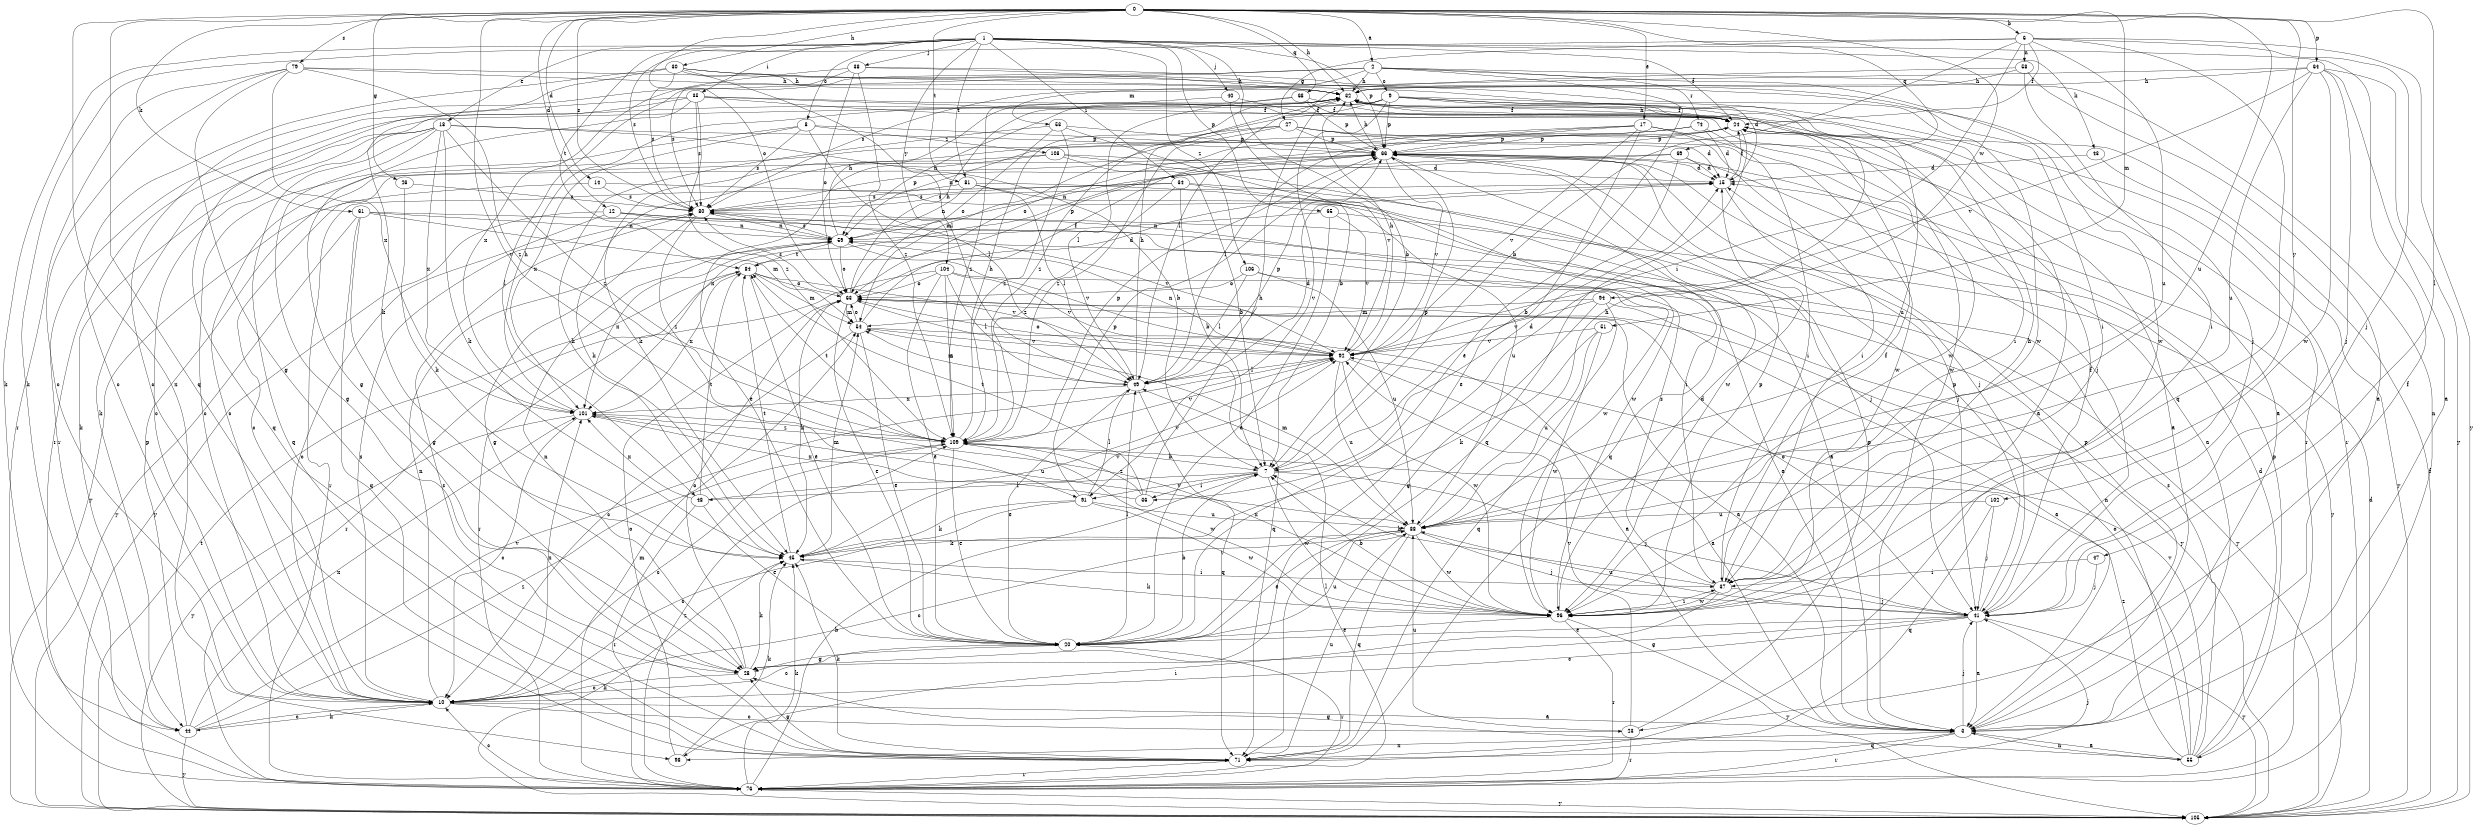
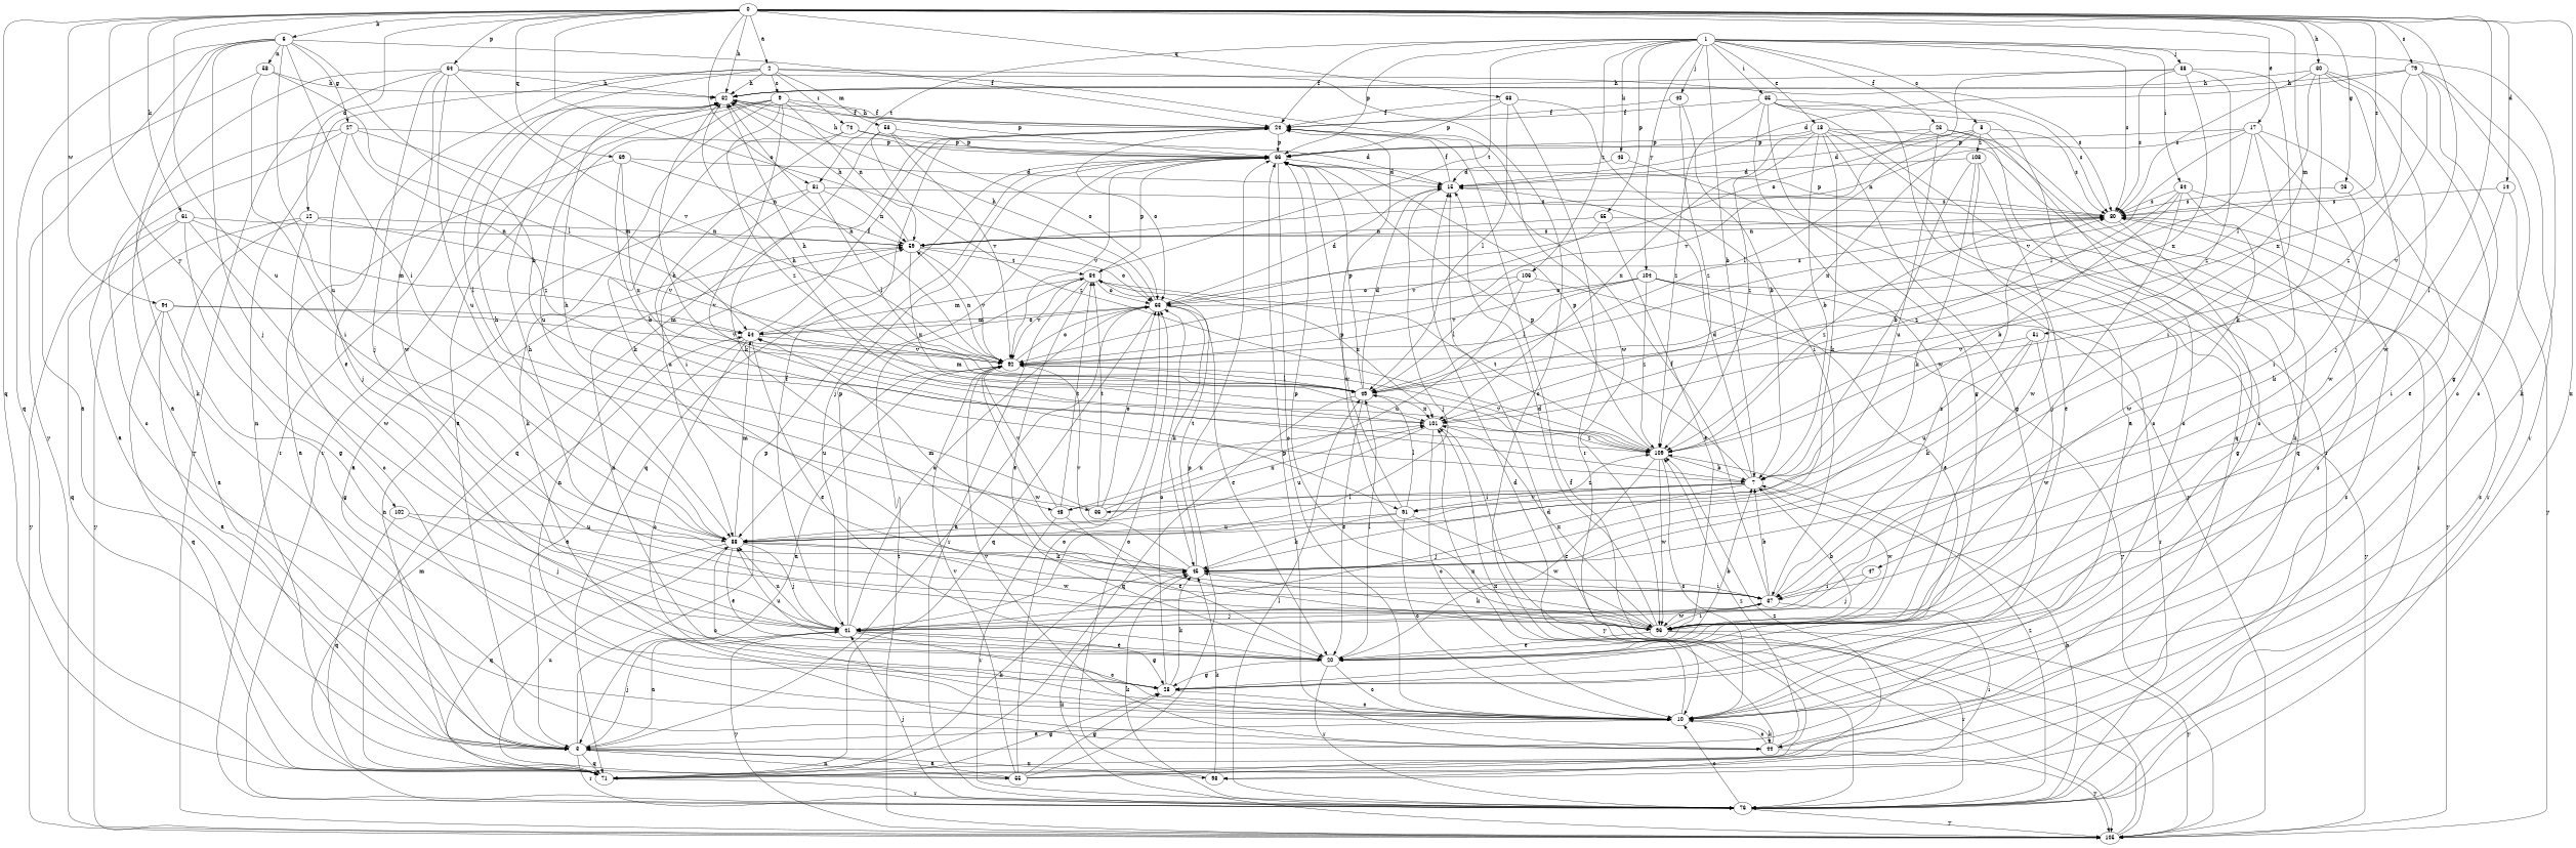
  strict digraph {
    0
    2
    6
    12
    14
    17
    26
    30
    32
    47
    51
    61
    63
    64
    68
    69
    71
    79
    80
    81
    88
    91
    94
    98
    102
    9
    10
    20
    48
    53
    55
    74
    96
    7
    24
    44
    41
    27
    36
    58
    105
    3
    59
    92
    37
    66
    49
    45
    76
    28
    54
    15
    101
    109
    1
    8
    n57 [label=18]
    23
    34
    35
    38
    40
    43
    65
    84
    104
    106
    108
    0 -> 2 [label=a]
    0 -> 6 [label=b]
    0 -> 12 [label=d]
    0 -> 14 [label=d]
    0 -> 17 [label=e]
    0 -> 26 [label=g]
    0 -> 30 [label=h]
    0 -> 32 [label=h]
    0 -> 47 [label=l]
    0 -> 51 [label=m]
    0 -> 61 [label=k]
    0 -> 63 [label=o]
    0 -> 64 [label=p]
    0 -> 68 [label=q]
    0 -> 69 [label=q]
    0 -> 71 [label=q]
    0 -> 79 [label=s]
    0 -> 80 [label=s]
    0 -> 81 [label=t]
    0 -> 88 [label=u]
    0 -> 91 [label=v]
    0 -> 94 [label=w]
    0 -> 98 [label=x]
    0 -> 102 [label=y]
    2 -> 32 [label=h]
    2 -> 9 [label=c]
    2 -> 10 [label=c]
    2 -> 20 [label=e]
    2 -> 48 [label=l]
    2 -> 53 [label=m]
    2 -> 55 [label=n]
    2 -> 74 [label=r]
    2 -> 96 [label=w]
    6 -> 71 [label=q]
    6 -> 88 [label=u]
    6 -> 7 [label=b]
    6 -> 24 [label=f]
    6 -> 44 [label=k]
    6 -> 41 [label=j]
    6 -> 27 [label=g]
    6 -> 36 [label=i]
    6 -> 58 [label=n]
    6 -> 105 [label=y]
    12 -> 10 [label=c]
    12 -> 105 [label=y]
    12 -> 3 [label=a]
    12 -> 59 [label=n]
    12 -> 92 [label=v]
    14 -> 80 [label=s]
    14 -> 105 [label=y]
    14 -> 37 [label=i]
    17 -> 20 [label=e]
    17 -> 96 [label=w]
    17 -> 59 [label=n]
    17 -> 92 [label=v]
    17 -> 37 [label=i]
    17 -> 66 [label=p]
    17 -> 49 [label=l]
    26 -> 80 [label=s]
    26 -> 45 [label=k]
    30 -> 32 [label=h]
    30 -> 80 [label=s]
    30 -> 10 [label=c]
    30 -> 96 [label=w]
    30 -> 41 [label=j]
    30 -> 49 [label=l]
    30 -> 45 [label=k]
    32 -> 24 [label=f]
    32 -> 76 [label=r]
    47 -> 41 [label=j]
    47 -> 37 [label=i]
    51 -> 88 [label=u]
    51 -> 96 [label=w]
    51 -> 92 [label=v]
    51 -> 45 [label=k]
    61 -> 71 [label=q]
    61 -> 96 [label=w]
    61 -> 105 [label=y]
    61 -> 59 [label=n]
    61 -> 28 [label=g]
    61 -> 54 [label=m]
    63 -> 32 [label=h]
    63 -> 71 [label=q]
    63 -> 80 [label=s]
    63 -> 20 [label=e]
    63 -> 3 [label=a]
    63 -> 45 [label=k]
    63 -> 54 [label=m]
    63 -> 15 [label=d]
    64 -> 32 [label=h]
    64 -> 80 [label=s]
    64 -> 88 [label=u]
    64 -> 96 [label=w]
    64 -> 41 [label=j]
    64 -> 105 [label=y]
    64 -> 3 [label=a]
    64 -> 92 [label=v]
    68 -> 24 [label=f]
    68 -> 37 [label=i]
    68 -> 66 [label=p]
    68 -> 49 [label=l]
    68 -> 76 [label=r]
    69 -> 7 [label=b]
    69 -> 3 [label=a]
    69 -> 59 [label=n]
    69 -> 15 [label=d]
    69 -> 101 [label=x]
    71 -> 80 [label=s]
    71 -> 88 [label=u]
    71 -> 45 [label=k]
    71 -> 76 [label=r]
    71 -> 28 [label=g]
    79 -> 32 [label=h]
    79 -> 10 [label=c]
    79 -> 76 [label=r]
    79 -> 28 [label=g]
    79 -> 15 [label=d]
    79 -> 101 [label=x]
    79 -> 109 [label=z]
    80 -> 59 [label=n]
    80 -> 66 [label=p]
    80 -> 28 [label=g]
    80 -> 109 [label=z]
    81 -> 80 [label=s]
    81 -> 88 [label=u]
    81 -> 3 [label=a]
    81 -> 59 [label=n]
    81 -> 49 [label=l]
    88 -> 32 [label=h]
    88 -> 71 [label=q]
    88 -> 10 [label=c]
    88 -> 20 [label=e]
    88 -> 96 [label=w]
    88 -> 41 [label=j]
    88 -> 45 [label=k]
    88 -> 54 [label=m]
    91 -> 88 [label=u]
    91 -> 10 [label=c]
    91 -> 96 [label=w]
    91 -> 66 [label=p]
    91 -> 49 [label=l]
    91 -> 45 [label=k]
    94 -> 71 [label=q]
    94 -> 3 [label=a]
    94 -> 92 [label=v]
    94 -> 28 [label=g]
    94 -> 54 [label=m]
    98 -> 63 [label=o]
    98 -> 45 [label=k]
    102 -> 71 [label=q]
    102 -> 88 [label=u]
    102 -> 41 [label=j]
    9 -> 88 [label=u]
    9 -> 91 [label=v]
    9 -> 24 [label=f]
    9 -> 44 [label=k]
    9 -> 3 [label=a]
    9 -> 59 [label=n]
    9 -> 66 [label=p]
    9 -> 76 [label=r]
    9 -> 109 [label=z]
    10 -> 80 [label=s]
    10 -> 44 [label=k]
    10 -> 3 [label=a]
    10 -> 59 [label=n]
    10 -> 101 [label=x]
    20 -> 88 [label=u]
    20 -> 10 [label=c]
    20 -> 7 [label=b]
    20 -> 49 [label=l]
    20 -> 76 [label=r]
    20 -> 28 [label=g]
    48 -> 20 [label=e]
    48 -> 92 [label=v]
    48 -> 76 [label=r]
    48 -> 101 [label=x]
    48 -> 84 [label=t]
    53 -> 63 [label=o]
    53 -> 92 [label=v]
    53 -> 66 [label=p]
    53 -> 45 [label=k]
    53 -> 109 [label=z]
    55 -> 63 [label=o]
    55 -> 80 [label=s]
    55 -> 3 [label=a]
    55 -> 59 [label=n]
    55 -> 92 [label=v]
    55 -> 66 [label=p]
    55 -> 28 [label=g]
    55 -> 15 [label=d]
    55 -> 109 [label=z]
    74 -> 37 [label=i]
    74 -> 66 [label=p]
    74 -> 45 [label=k]
    74 -> 15 [label=d]
    96 -> 20 [label=e]
    96 -> 7 [label=b]
    96 -> 105 [label=y]
    96 -> 37 [label=i]
    96 -> 66 [label=p]
    96 -> 45 [label=k]
    96 -> 76 [label=r]
    96 -> 15 [label=d]
    96 -> 101 [label=x]
    7 -> 91 [label=v]
    7 -> 48 [label=l]
    7 -> 96 [label=w]
    7 -> 41 [label=j]
    7 -> 36 [label=i]
    7 -> 66 [label=p]
    7 -> 15 [label=d]
    24 -> 32 [label=h]
    24 -> 63 [label=o]
    24 -> 71 [label=q]
    24 -> 96 [label=w]
    24 -> 66 [label=p]
    44 -> 10 [label=c]
    44 -> 105 [label=y]
    44 -> 92 [label=v]
    44 -> 66 [label=p]
    44 -> 101 [label=x]
    44 -> 109 [label=z]
    41 -> 63 [label=o]
    41 -> 88 [label=u]
    41 -> 10 [label=c]
    41 -> 20 [label=e]
    41 -> 24 [label=f]
    41 -> 105 [label=y]
    41 -> 3 [label=a]
    41 -> 66 [label=p]
    41 -> 28 [label=g]
    27 -> 10 [label=c]
    27 -> 41 [label=j]
    27 -> 3 [label=a]
    27 -> 66 [label=p]
    27 -> 54 [label=m]
    27 -> 109 [label=z]
    36 -> 32 [label=h]
+   36 -> 63 [label=o]
    36 -> 101 [label=x]
    36 -> 109 [label=z]
    36 -> 84 [label=t]
    58 -> 32 [label=h]
    58 -> 3 [label=a]
    58 -> 37 [label=i]
    58 -> 49 [label=l]
    105 -> 24 [label=f]
    105 -> 45 [label=k]
    105 -> 15 [label=d]
    105 -> 84 [label=t]
    3 -> 71 [label=q]
    3 -> 98 [label=x]
    3 -> 55 [label=n]
    3 -> 41 [label=j]
    3 -> 66 [label=p]
    3 -> 76 [label=r]
    59 -> 32 [label=h]
    59 -> 63 [label=o]
    59 -> 80 [label=s]
    59 -> 92 [label=v]
    59 -> 101 [label=x]
    59 -> 84 [label=t]
    92 -> 32 [label=h]
    92 -> 63 [label=o]
    92 -> 88 [label=u]
    92 -> 96 [label=w]
    92 -> 3 [label=a]
    92 -> 59 [label=n]
    92 -> 49 [label=l]
    37 -> 32 [label=h]
    37 -> 80 [label=s]
    37 -> 98 [label=i]
    37 -> 96 [label=w]
    37 -> 7 [label=b]
    37 -> 24 [label=f]
    37 -> 41 [label=j]
    66 -> 32 [label=h]
    66 -> 71 [label=q]
    66 -> 10 [label=c]
    66 -> 41 [label=j]
    66 -> 92 [label=v]
    66 -> 15 [label=d]
    49 -> 32 [label=h]
    49 -> 71 [label=q]
    49 -> 20 [label=e]
    49 -> 66 [label=p]
    49 -> 54 [label=m]
    49 -> 15 [label=d]
    49 -> 101 [label=x]
    45 -> 92 [label=v]
    45 -> 37 [label=i]
    45 -> 54 [label=m]
    45 -> 84 [label=t]
    76 -> 10 [label=c]
    76 -> 7 [label=b]
    76 -> 41 [label=j]
    76 -> 105 [label=y]
    76 -> 49 [label=l]
    76 -> 45 [label=k]
    76 -> 54 [label=m]
    76 -> 109 [label=z]
    28 -> 63 [label=o]
    28 -> 10 [label=c]
    28 -> 59 [label=n]
    28 -> 45 [label=k]
    54 -> 63 [label=o]
    54 -> 10 [label=c]
    54 -> 20 [label=e]
    54 -> 24 [label=f]
    54 -> 3 [label=a]
    54 -> 92 [label=v]
    15 -> 80 [label=s]
    15 -> 24 [label=f]
    15 -> 41 [label=j]
    101 -> 32 [label=h]
    101 -> 88 [label=u]
    101 -> 10 [label=c]
    101 -> 105 [label=y]
    101 -> 109 [label=z]
    109 -> 32 [label=h]
    109 -> 10 [label=c]
    109 -> 20 [label=e]
    109 -> 96 [label=w]
    109 -> 7 [label=b]
    109 -> 92 [label=v]
    109 -> 66 [label=p]
    109 -> 84 [label=t]
    1 -> 80 [label=s]
    1 -> 81 [label=t]
    1 -> 7 [label=b]
    1 -> 24 [label=f]
    1 -> 44 [label=k]
    1 -> 66 [label=p]
    1 -> 8 [label=c]
    1 -> n57 [label=e]
    1 -> 23 [label=f]
    1 -> 34 [label=i]
    1 -> 35 [label=i]
    1 -> 38 [label=j]
    1 -> 40 [label=j]
    1 -> 43 [label=k]
    1 -> 65 [label=p]
    1 -> 84 [label=t]
    1 -> 104 [label=y]
    1 -> 106 [label=z]
    8 -> 80 [label=s]
    8 -> 10 [label=c]
    8 -> 49 [label=l]
    8 -> 15 [label=d]
    8 -> 101 [label=x]
    8 -> 108 [label=z]
    n57 -> 71 [label=q]
    n57 -> 10 [label=c]
    n57 -> 7 [label=b]
    n57 -> 44 [label=k]
    n57 -> 66 [label=p]
    n57 -> 45 [label=k]
    n57 -> 28 [label=g]
    n57 -> 101 [label=x]
    n57 -> 109 [label=z]
    23 -> 88 [label=u]
-   10 -> 23 [label=c]
+   23 -> 10 [label=c]
    23 -> 92 [label=v]
    23 -> 66 [label=p]
    23 -> 76 [label=r]
    34 -> 80 [label=s]
    34 -> 96 [label=w]
    34 -> 7 [label=b]
    34 -> 41 [label=j]
    34 -> 76 [label=r]
    34 -> 109 [label=z]
    35 -> 71 [label=q]
    35 -> 80 [label=s]
    35 -> 96 [label=w]
    35 -> 24 [label=f]
    35 -> 3 [label=a]
    35 -> 76 [label=r]
    35 -> 28 [label=g]
    35 -> 109 [label=z]
    38 -> 32 [label=h]
    38 -> 63 [label=o]
    38 -> 80 [label=s]
    38 -> 37 [label=i]
    38 -> 101 [label=x]
    38 -> 109 [label=z]
    40 -> 7 [label=b]
    40 -> 24 [label=f]
    40 -> 109 [label=z]
    43 -> 105 [label=y]
    43 -> 15 [label=d]
    65 -> 20 [label=e]
    65 -> 105 [label=y]
    65 -> 59 [label=n]
    65 -> 92 [label=v]
    84 -> 63 [label=o]
    84 -> 20 [label=e]
    84 -> 92 [label=v]
    84 -> 66 [label=p]
    84 -> 76 [label=r]
    84 -> 54 [label=m]
    84 -> 101 [label=x]
    104 -> 63 [label=o]
    104 -> 20 [label=e]
    104 -> 105 [label=y]
    104 -> 92 [label=v]
    104 -> 49 [label=l]
    104 -> 76 [label=r]
    104 -> 109 [label=z]
    106 -> 63 [label=o]
    106 -> 88 [label=u]
    106 -> 105 [label=y]
    106 -> 49 [label=l]
    108 -> 20 [label=e]
    108 -> 96 [label=w]
    108 -> 7 [label=b]
    108 -> 45 [label=k]
    108 -> 15 [label=d]
  }
